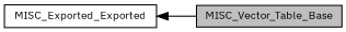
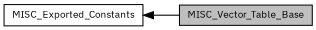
  digraph {
    rankdir=LR
    fontname="IBM Plex Sans"
    node [color=black fontname="IBM Plex Sans" fontsize=10 shape=record style=filled]
    n1 [fillcolor=grey75 fontcolor=black height=0.2 label=MISC_Vector_Table_Base width=0.4]
-   n2 [fillcolor=white height=0.2 label=MISC_Exported_Exported width=0.4]
+   n2 [fillcolor=white height=0.2 label=MISC_Exported_Constants width=0.4]
    n2 -> n1 [dir=back fontname="IBM Plex Sans" fontsize=10 labelfontname=Helvetica labelfontsize=10 shape=plaintext style=solid]
  }
